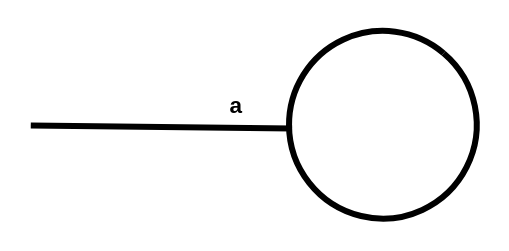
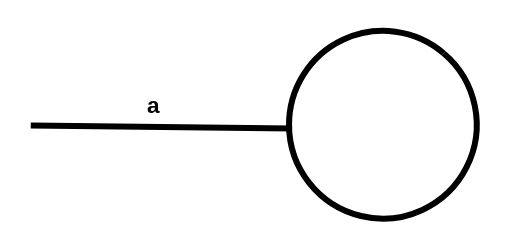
  <mxCell id="0" />
  <mxCell id="1" parent="0" />
  <mxCell id="2" value="" style="endArrow=none;html=1;strokeColor=light-dark(#000000,#00FF00);strokeWidth=4;" edge="1" parent="1"><mxGeometry width="50" height="50" relative="1" as="geometry"><mxPoint x="20" y="83" as="sourcePoint" /><mxPoint x="194" y="85" as="targetPoint" /></mxGeometry></mxCell>
  <mxCell id="3" value="" style="verticalLabelPosition=bottom;verticalAlign=top;html=1;shape=mxgraph.basic.arc;startAngle=0.112;endAngle=0.75;strokeColor=light-dark(#000000,#6600CC);strokeWidth=4;" vertex="1" parent="1"><mxGeometry x="192" y="20" width="125" height="125" as="geometry" /></mxCell>
  <mxCell id="4" value="" style="verticalLabelPosition=bottom;verticalAlign=top;html=1;shape=mxgraph.basic.arc;startAngle=0.748;endAngle=0.112;strokeColor=light-dark(#000000,#FF0000);strokeWidth=4;" vertex="1" parent="1"><mxGeometry x="192" y="20" width="125" height="125" as="geometry" /></mxCell>
- <mxCell id="5" value="&lt;font style=&quot;font-size: 15px; color: light-dark(rgb(0, 0, 0), rgb(0, 255, 0));&quot;&gt;a&lt;/font&gt;" style="text;html=1;align=center;verticalAlign=middle;whiteSpace=wrap;rounded=0;fontStyle=1;fontColor=light-dark(#000000,#00FF00);" vertex="1" parent="1"><mxGeometry x="145" y="58" width="24" height="22" as="geometry" /></mxCell>
+ <mxCell id="5" value="&lt;font style=&quot;font-size: 15px; color: light-dark(rgb(0, 0, 0), rgb(0, 255, 0));&quot;&gt;a&lt;/font&gt;" style="text;html=1;align=center;verticalAlign=middle;whiteSpace=wrap;rounded=0;fontStyle=1;fontColor=light-dark(#000000,#00FF00);" vertex="1" parent="1"><mxGeometry x="90" y="58" width="24" height="22" as="geometry" /></mxCell>
